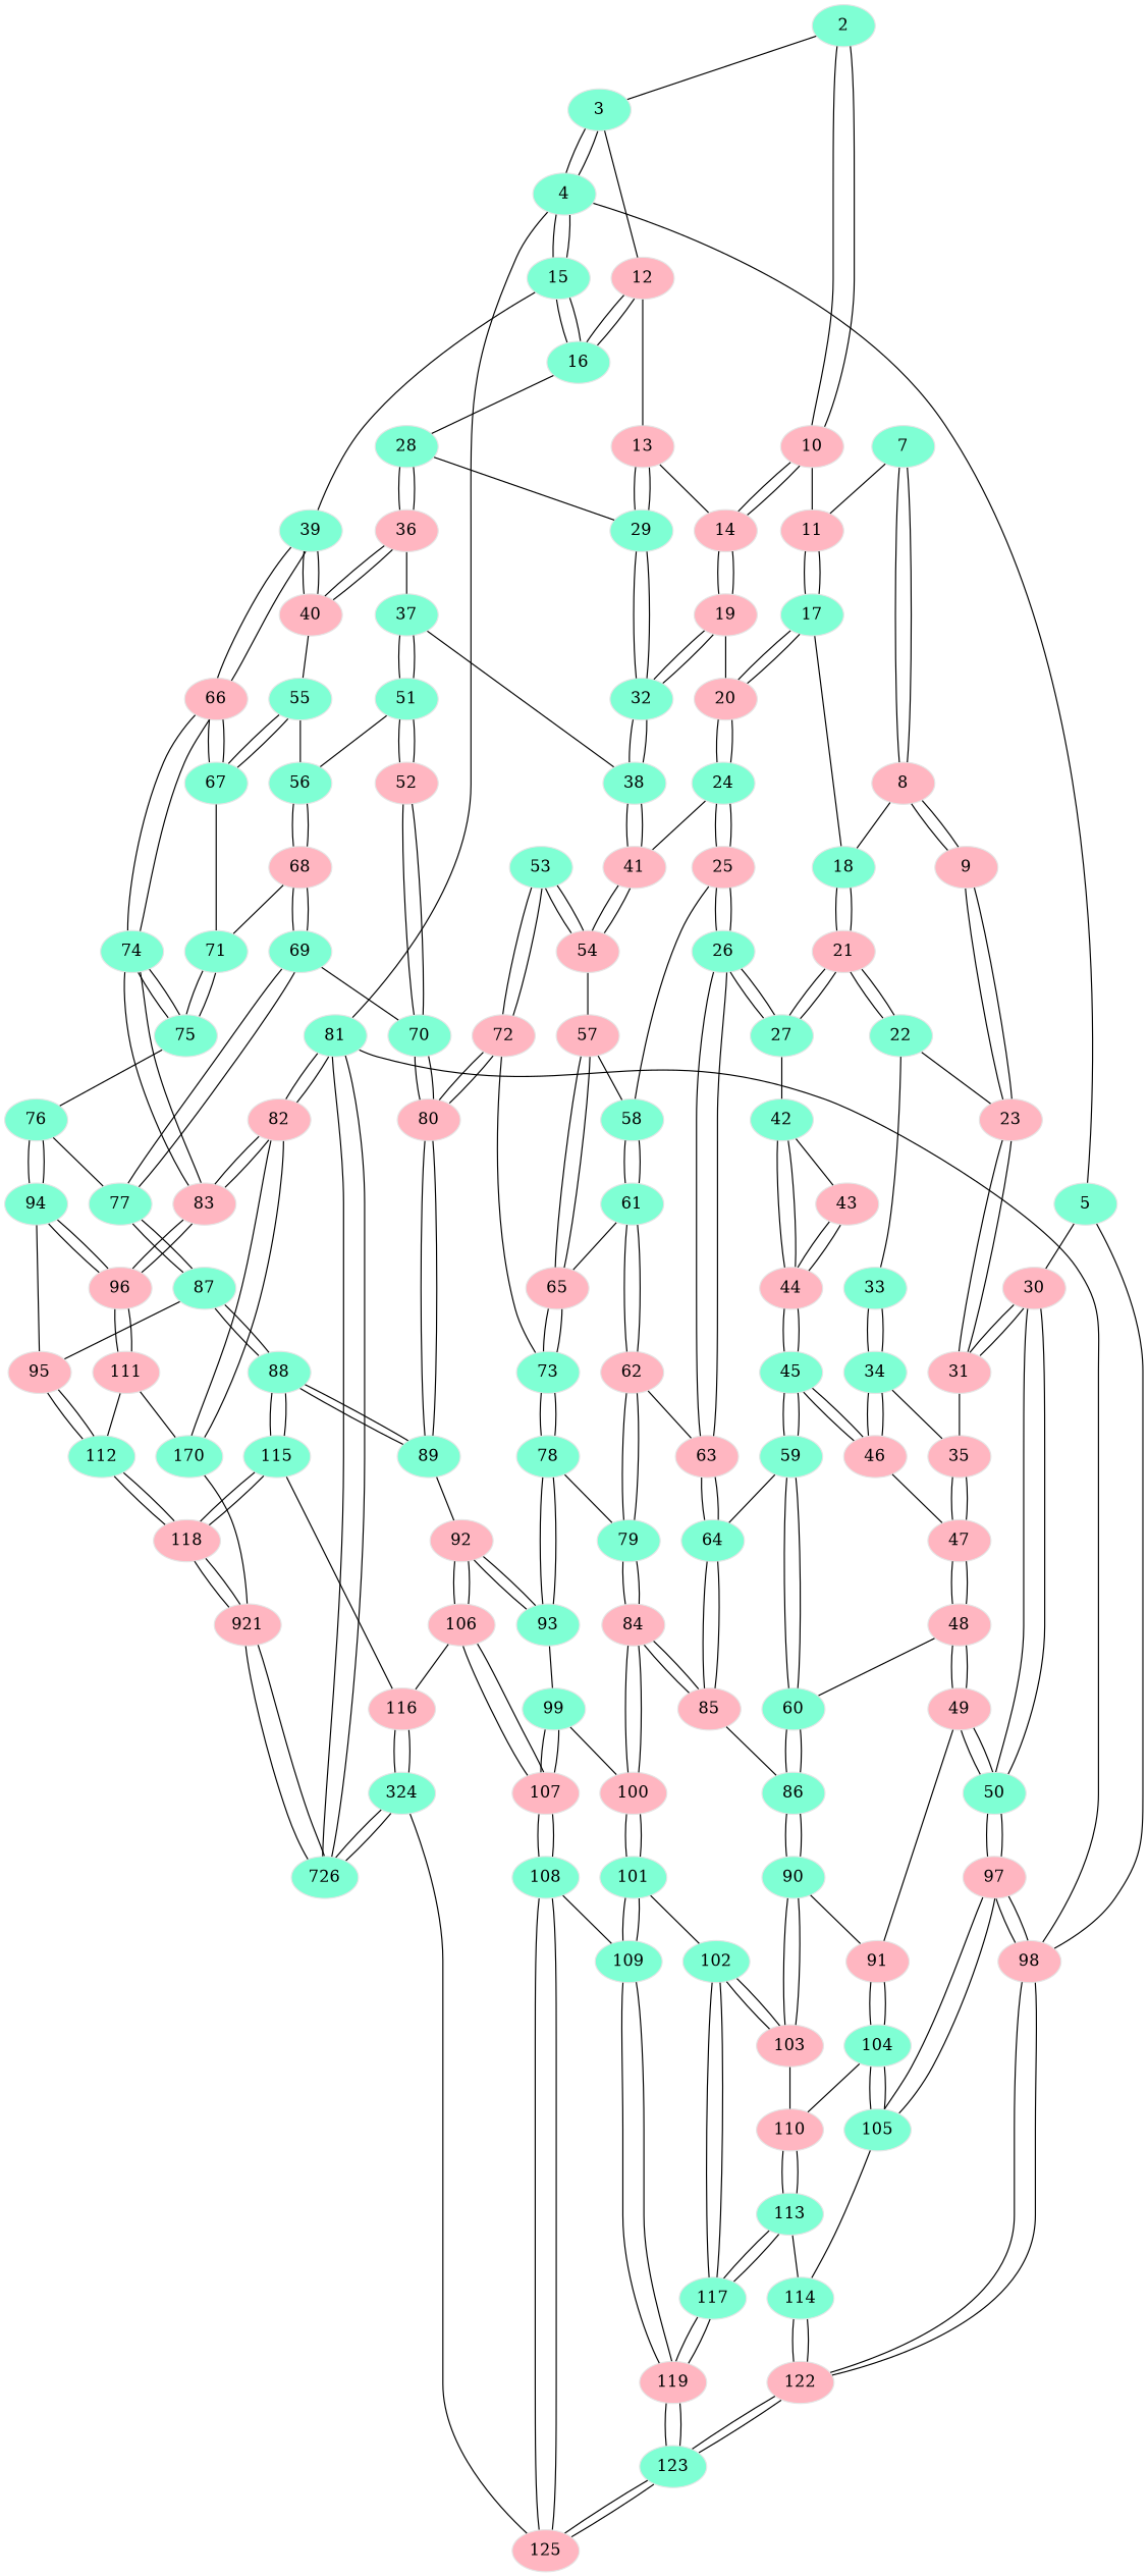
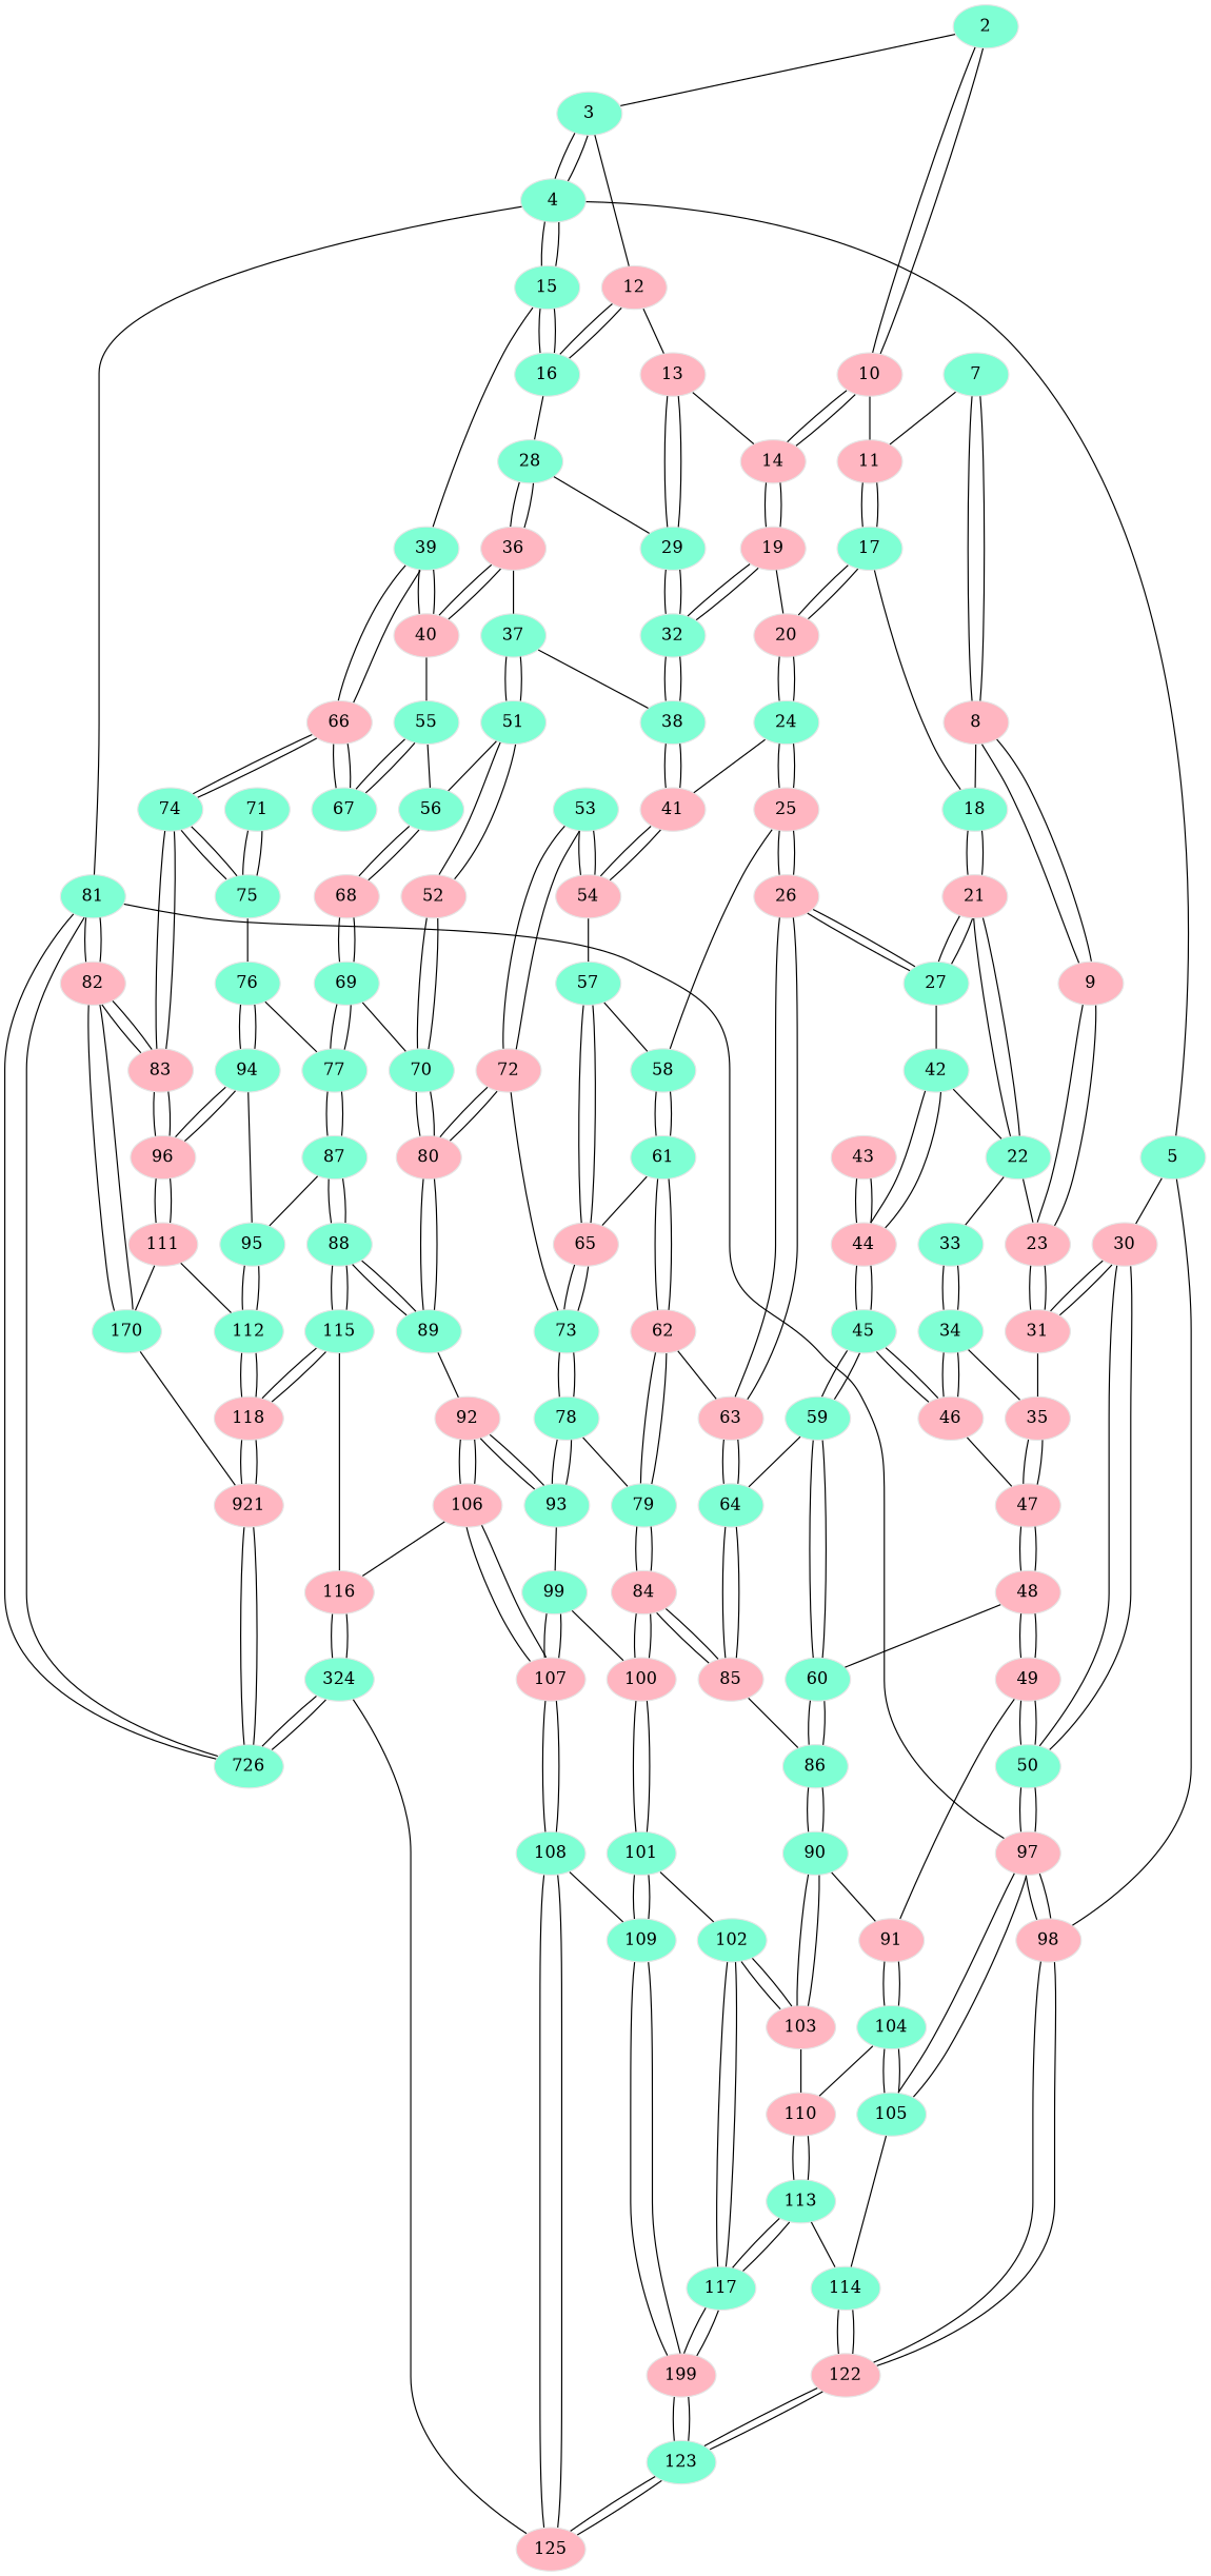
  graph {
    node [color=gray90 fillcolor=aquamarine style=filled]
    2
    3
    10 [fillcolor=lightpink]
    8 [fillcolor=lightpink]
    7
    11 [fillcolor=lightpink]
    4
    12 [fillcolor=lightpink]
    14 [fillcolor=lightpink]
    5
    15
    81
    13 [fillcolor=lightpink]
    16
    30 [fillcolor=lightpink]
    98 [fillcolor=lightpink]
    39
    82 [fillcolor=lightpink]
    n19 [label=726]
    31 [fillcolor=lightpink]
    50
    122 [fillcolor=lightpink]
    9 [fillcolor=lightpink]
    23 [fillcolor=lightpink]
    18
    17
    21 [fillcolor=lightpink]
    19 [fillcolor=lightpink]
    20 [fillcolor=lightpink]
    29
    28
    32
    40 [fillcolor=lightpink]
    66 [fillcolor=lightpink]
    36 [fillcolor=lightpink]
    24
    22
    27
    38
    25 [fillcolor=lightpink]
    41 [fillcolor=lightpink]
    33
    42
    34
    35 [fillcolor=lightpink]
-   26
+   26 [fillcolor=lightpink]
    58
    54 [fillcolor=lightpink]
    63 [fillcolor=lightpink]
    61
    64
    43 [fillcolor=lightpink]
    44 [fillcolor=lightpink]
    37
    97 [fillcolor=lightpink]
    47 [fillcolor=lightpink]
    46 [fillcolor=lightpink]
    48 [fillcolor=lightpink]
    51
    55
    52 [fillcolor=lightpink]
    56
    67
    74
-   57 [fillcolor=lightpink]
+   57
    45
    59
    60
    49 [fillcolor=lightpink]
    91 [fillcolor=lightpink]
    86
    104
    105
    70
    68 [fillcolor=lightpink]
    53
    72 [fillcolor=lightpink]
    80 [fillcolor=lightpink]
    73
    65 [fillcolor=lightpink]
    71
    69
    62 [fillcolor=lightpink]
    85 [fillcolor=lightpink]
    90
    79
    84 [fillcolor=lightpink]
    78
    75
    83 [fillcolor=lightpink]
    77
    87
    89
    76
    93
    96 [fillcolor=lightpink]
    94
-   95 [fillcolor=lightpink]
+   95
    88
    99
    100 [fillcolor=lightpink]
    92 [fillcolor=lightpink]
    n103 [label=170]
    n104 [fillcolor=lightpink label=921]
    111 [fillcolor=lightpink]
    101
    103 [fillcolor=lightpink]
    115
    112
    116 [fillcolor=lightpink]
    118 [fillcolor=lightpink]
    106 [fillcolor=lightpink]
    110 [fillcolor=lightpink]
    107 [fillcolor=lightpink]
    114
    123
    108
    102
    109
    117
-   119 [fillcolor=lightpink]
+   119 [fillcolor=lightpink label=199]
    113
    n123 [label=324]
    125 [fillcolor=lightpink]
    2 -- 3
    2 -- 10
    2 -- 10
    3 -- 4
    3 -- 4
    3 -- 12
    10 -- 11
    10 -- 14
    10 -- 14
    8 -- 9
    8 -- 9
    8 -- 18
    7 -- 8
    7 -- 8
    7 -- 11
    11 -- 17
    11 -- 17
    4 -- 5
    4 -- 15
    4 -- 15
    4 -- 81
    12 -- 13
    12 -- 16
    12 -- 16
    14 -- 19
    14 -- 19
    5 -- 30
    5 -- 98
    15 -- 16
    15 -- 16
    15 -- 39
-   81 -- 98
+   81 -- 97
    81 -- 82
    81 -- 82
    81 -- n19
    81 -- n19
    13 -- 14
    13 -- 29
    13 -- 29
    16 -- 28
    30 -- 31
    30 -- 31
    30 -- 50
    30 -- 50
    98 -- 122
    98 -- 122
    39 -- 40
    39 -- 40
    39 -- 66
    39 -- 66
    82 -- 83
    82 -- 83
    82 -- n103
    82 -- n103
    31 -- 35
    50 -- 97
    50 -- 97
    122 -- 123
    122 -- 123
    9 -- 23
    9 -- 23
    23 -- 31
    23 -- 31
    18 -- 21
    18 -- 21
    17 -- 18
    17 -- 20
    17 -- 20
    21 -- 22
    21 -- 22
    21 -- 27
    21 -- 27
    19 -- 20
    19 -- 32
    19 -- 32
    20 -- 24
    20 -- 24
    29 -- 32
    29 -- 32
    28 -- 29
    28 -- 36
    28 -- 36
    32 -- 38
    32 -- 38
    40 -- 55
    66 -- 67
    66 -- 67
    66 -- 74
    66 -- 74
    36 -- 40
    36 -- 40
    36 -- 37
    24 -- 25
    24 -- 25
    24 -- 41
    22 -- 23
    22 -- 33
    27 -- 42
    38 -- 41
    38 -- 41
    25 -- 26
    25 -- 26
    25 -- 58
    41 -- 54
    41 -- 54
    33 -- 34
    33 -- 34
-   42 -- 43
+   42 -- 22
    42 -- 44
    42 -- 44
    34 -- 35
    34 -- 46
    34 -- 46
    35 -- 47
    35 -- 47
    26 -- 27
    26 -- 27
    26 -- 63
    26 -- 63
    58 -- 61
    58 -- 61
    54 -- 57
    63 -- 64
    63 -- 64
    61 -- 65
    61 -- 62
    61 -- 62
    64 -- 85
    64 -- 85
    43 -- 44
    43 -- 44
    44 -- 45
    44 -- 45
    37 -- 38
    37 -- 51
    37 -- 51
    97 -- 98
    97 -- 98
    97 -- 105
    97 -- 105
    47 -- 48
    47 -- 48
    46 -- 47
    48 -- 60
    48 -- 49
    48 -- 49
    51 -- 52
    51 -- 52
    51 -- 56
    55 -- 56
    55 -- 67
    55 -- 67
    52 -- 70
    52 -- 70
    56 -- 68
    56 -- 68
-   67 -- 71
    74 -- 75
    74 -- 75
    74 -- 83
    74 -- 83
    57 -- 58
    57 -- 65
    57 -- 65
    45 -- 46
    45 -- 46
    45 -- 59
    45 -- 59
    59 -- 64
    59 -- 60
    59 -- 60
    60 -- 86
    60 -- 86
    49 -- 50
    49 -- 50
    49 -- 91
    91 -- 104
    91 -- 104
    86 -- 90
    86 -- 90
    104 -- 105
    104 -- 105
    104 -- 110
    105 -- 114
    70 -- 80
    70 -- 80
-   68 -- 71
    68 -- 69
    68 -- 69
    53 -- 54
    53 -- 54
    53 -- 72
    53 -- 72
    72 -- 80
    72 -- 80
    72 -- 73
    80 -- 89
    80 -- 89
    73 -- 78
    73 -- 78
    65 -- 73
    65 -- 73
    71 -- 75
    71 -- 75
    69 -- 70
    69 -- 77
    69 -- 77
    62 -- 63
    62 -- 79
    62 -- 79
    85 -- 86
    90 -- 91
    90 -- 103
    90 -- 103
    79 -- 84
    79 -- 84
    84 -- 85
    84 -- 85
    84 -- 100
    84 -- 100
    78 -- 79
    78 -- 93
    78 -- 93
    75 -- 76
    83 -- 96
    83 -- 96
    77 -- 87
    77 -- 87
    87 -- 95
    87 -- 88
    87 -- 88
    89 -- 92
    76 -- 77
    76 -- 94
    76 -- 94
    93 -- 99
    96 -- 111
    96 -- 111
    94 -- 96
    94 -- 96
    94 -- 95
    95 -- 112
    95 -- 112
    88 -- 89
    88 -- 89
    88 -- 115
    88 -- 115
    99 -- 100
    99 -- 107
    99 -- 107
    100 -- 101
    100 -- 101
    92 -- 93
    92 -- 93
    92 -- 106
    92 -- 106
    n103 -- n104
    n104 -- n19
    n104 -- n19
    111 -- n103
    111 -- 112
    101 -- 102
    101 -- 109
    101 -- 109
    103 -- 110
    115 -- 116
    115 -- 118
    115 -- 118
    112 -- 118
    112 -- 118
    116 -- n123
    116 -- n123
    118 -- n104
    118 -- n104
    106 -- 116
    106 -- 107
    106 -- 107
    110 -- 113
    110 -- 113
    107 -- 108
    107 -- 108
    114 -- 122
    114 -- 122
    123 -- 125
    123 -- 125
    108 -- 109
    108 -- 125
    108 -- 125
    102 -- 103
    102 -- 103
    102 -- 117
    102 -- 117
    109 -- 119
    109 -- 119
    117 -- 119
    117 -- 119
    119 -- 123
    119 -- 123
    113 -- 114
    113 -- 117
    113 -- 117
    n123 -- n19
    n123 -- n19
    n123 -- 125
  }
